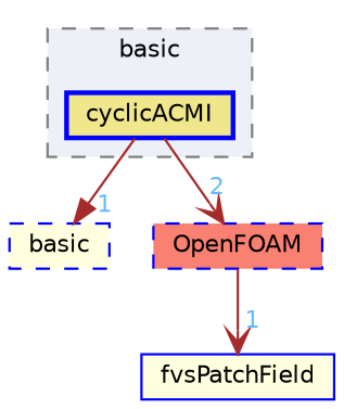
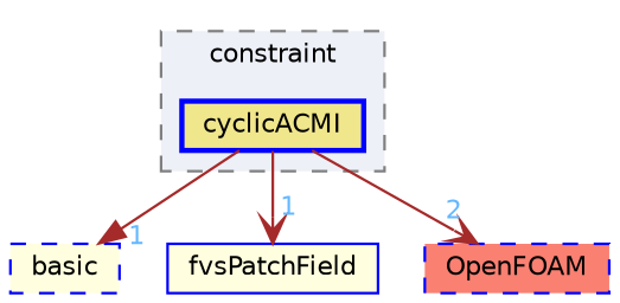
  digraph {
    compound=true
    fontname="DejaVu Sans"
    node [color=blue fillcolor=lightyellow fontname="DejaVu Sans" fontsize=10 shape=box style="filled,dashed"]
    edge [arrowhead=vee color=brown fontcolor=steelblue1 fontname="DejaVu Sans" fontsize=10 headlabel=1 labeldistance=1.5 labelfontname=Helvetica labelfontsize=10]
    n1 [fillcolor=khaki height=0.2 label=cyclicACMI style="filled,bold" width=0.4]
    n2 [height=0.2 label=basic width=0.4]
    n3 [height=0.2 label=fvsPatchField style=filled width=0.4]
    n4 [fillcolor=salmon height=0.2 label=OpenFOAM width=0.4]
    subgraph cluster_1 {
      bgcolor="#edf0f7"
      fontsize=10
-     label=basic
+     label=constraint
      pencolor=grey50
      style="filled,dashed"
      n1
    }
    n1 -> n2 [arrowhead=normal]
-   n4 -> n3
+   n1 -> n3
    n1 -> n4 [headlabel=2]
  }
